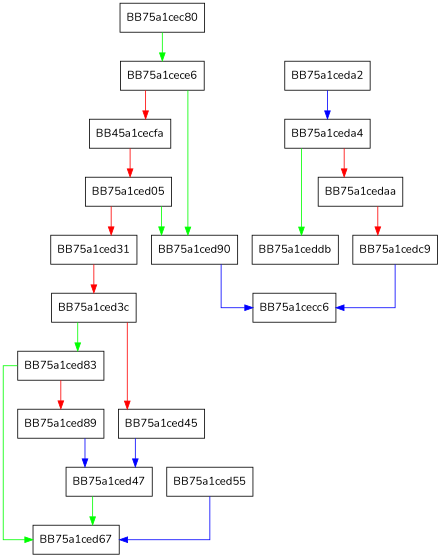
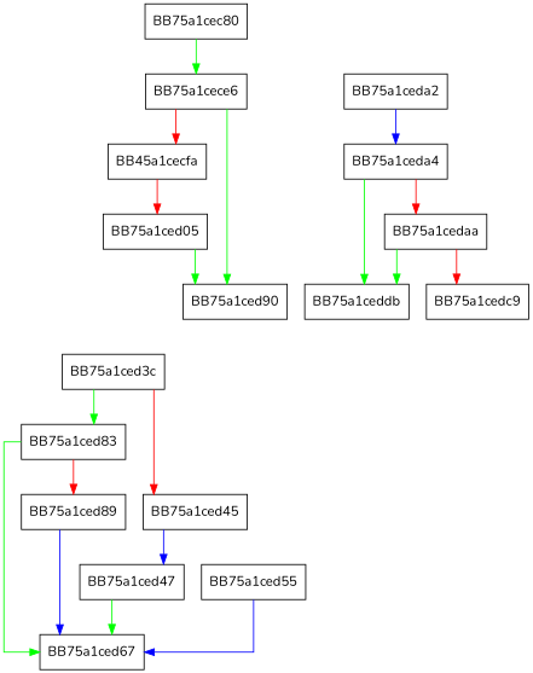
  digraph {
    fontname=Nunito
    splines=ortho
    node [fontname=Nunito shape=box]
    edge [color=green fontname=Nunito]
    BB75a1cec80
    BB75a1cece6
    BB75a1ced90
    n4 [label=BB45a1cecfa]
-   BB75a1cecc6
    BB75a1ced05
-   BB75a1ced31
    n8 [label=BB75a1ceda4]
    BB75a1ceddb
    BB75a1cedaa
    BB75a1ceda2
    BB75a1ced3c
    BB75a1ced83
    BB75a1ced45
    BB75a1ced67
    BB75a1ced89
    BB75a1ced47
    BB75a1ced55
    BB75a1cedc9
    BB75a1cec80 -> BB75a1cece6
    BB75a1cece6 -> BB75a1ced90
    BB75a1cece6 -> n4 [color=red]
-   BB75a1ced90 -> BB75a1cecc6 [color=blue]
    n4 -> BB75a1ced05 [color=red]
    BB75a1ced05 -> BB75a1ced90
-   BB75a1ced05 -> BB75a1ced31 [color=red]
-   BB75a1ced31 -> BB75a1ced3c [color=red]
    n8 -> BB75a1ceddb
    n8 -> BB75a1cedaa [color=red]
+   BB75a1cedaa -> BB75a1ceddb
    BB75a1cedaa -> BB75a1cedc9 [color=red]
    BB75a1ceda2 -> n8 [color=blue]
    BB75a1ced3c -> BB75a1ced83
    BB75a1ced3c -> BB75a1ced45 [color=red]
    BB75a1ced83 -> BB75a1ced67
    BB75a1ced83 -> BB75a1ced89 [color=red]
    BB75a1ced45 -> BB75a1ced47 [color=blue]
-   BB75a1ced89 -> BB75a1ced47 [color=blue]
+   BB75a1ced89 -> BB75a1ced67 [color=blue]
    BB75a1ced47 -> BB75a1ced67
    BB75a1ced55 -> BB75a1ced67 [color=blue]
-   BB75a1cedc9 -> BB75a1cecc6 [color=blue]
  }
